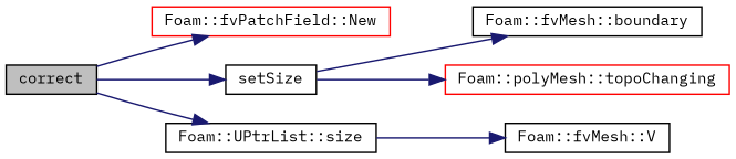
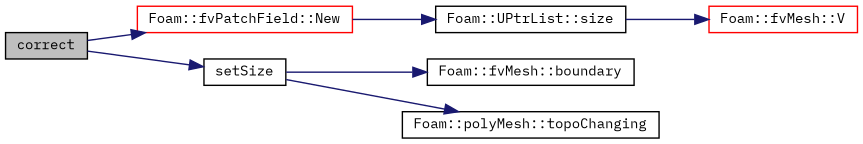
  digraph {
    fontname="IBM Plex Mono"
    rankdir=LR
    node [color=black fontname="IBM Plex Mono" fontsize=10 shape=record]
    edge [color=midnightblue fontname="IBM Plex Mono" fontsize=10 labelfontname=Helvetica labelfontsize=10 style=solid]
    n1 [fillcolor=grey75 fontcolor=black height=0.2 label=correct style=filled width=0.4]
    n2 [color=red height=0.2 label="Foam::fvPatchField::New" width=0.4]
    n3 [height=0.2 label=setSize width=0.4]
    n4 [height=0.2 label="Foam::UPtrList::size" width=0.4]
    n5 [height=0.2 label="Foam::fvMesh::boundary" width=0.4]
-   n6 [color=red height=0.2 label="Foam::polyMesh::topoChanging" width=0.4]
-   n7 [height=0.2 label="Foam::fvMesh::V" width=0.4]
+   n6 [height=0.2 label="Foam::polyMesh::topoChanging" width=0.4]
+   n7 [color=red height=0.2 label="Foam::fvMesh::V" width=0.4]
    n1 -> n2
    n1 -> n3
-   n1 -> n4
+   n2 -> n4
    n3 -> n5
    n3 -> n6
    n4 -> n7
  }
